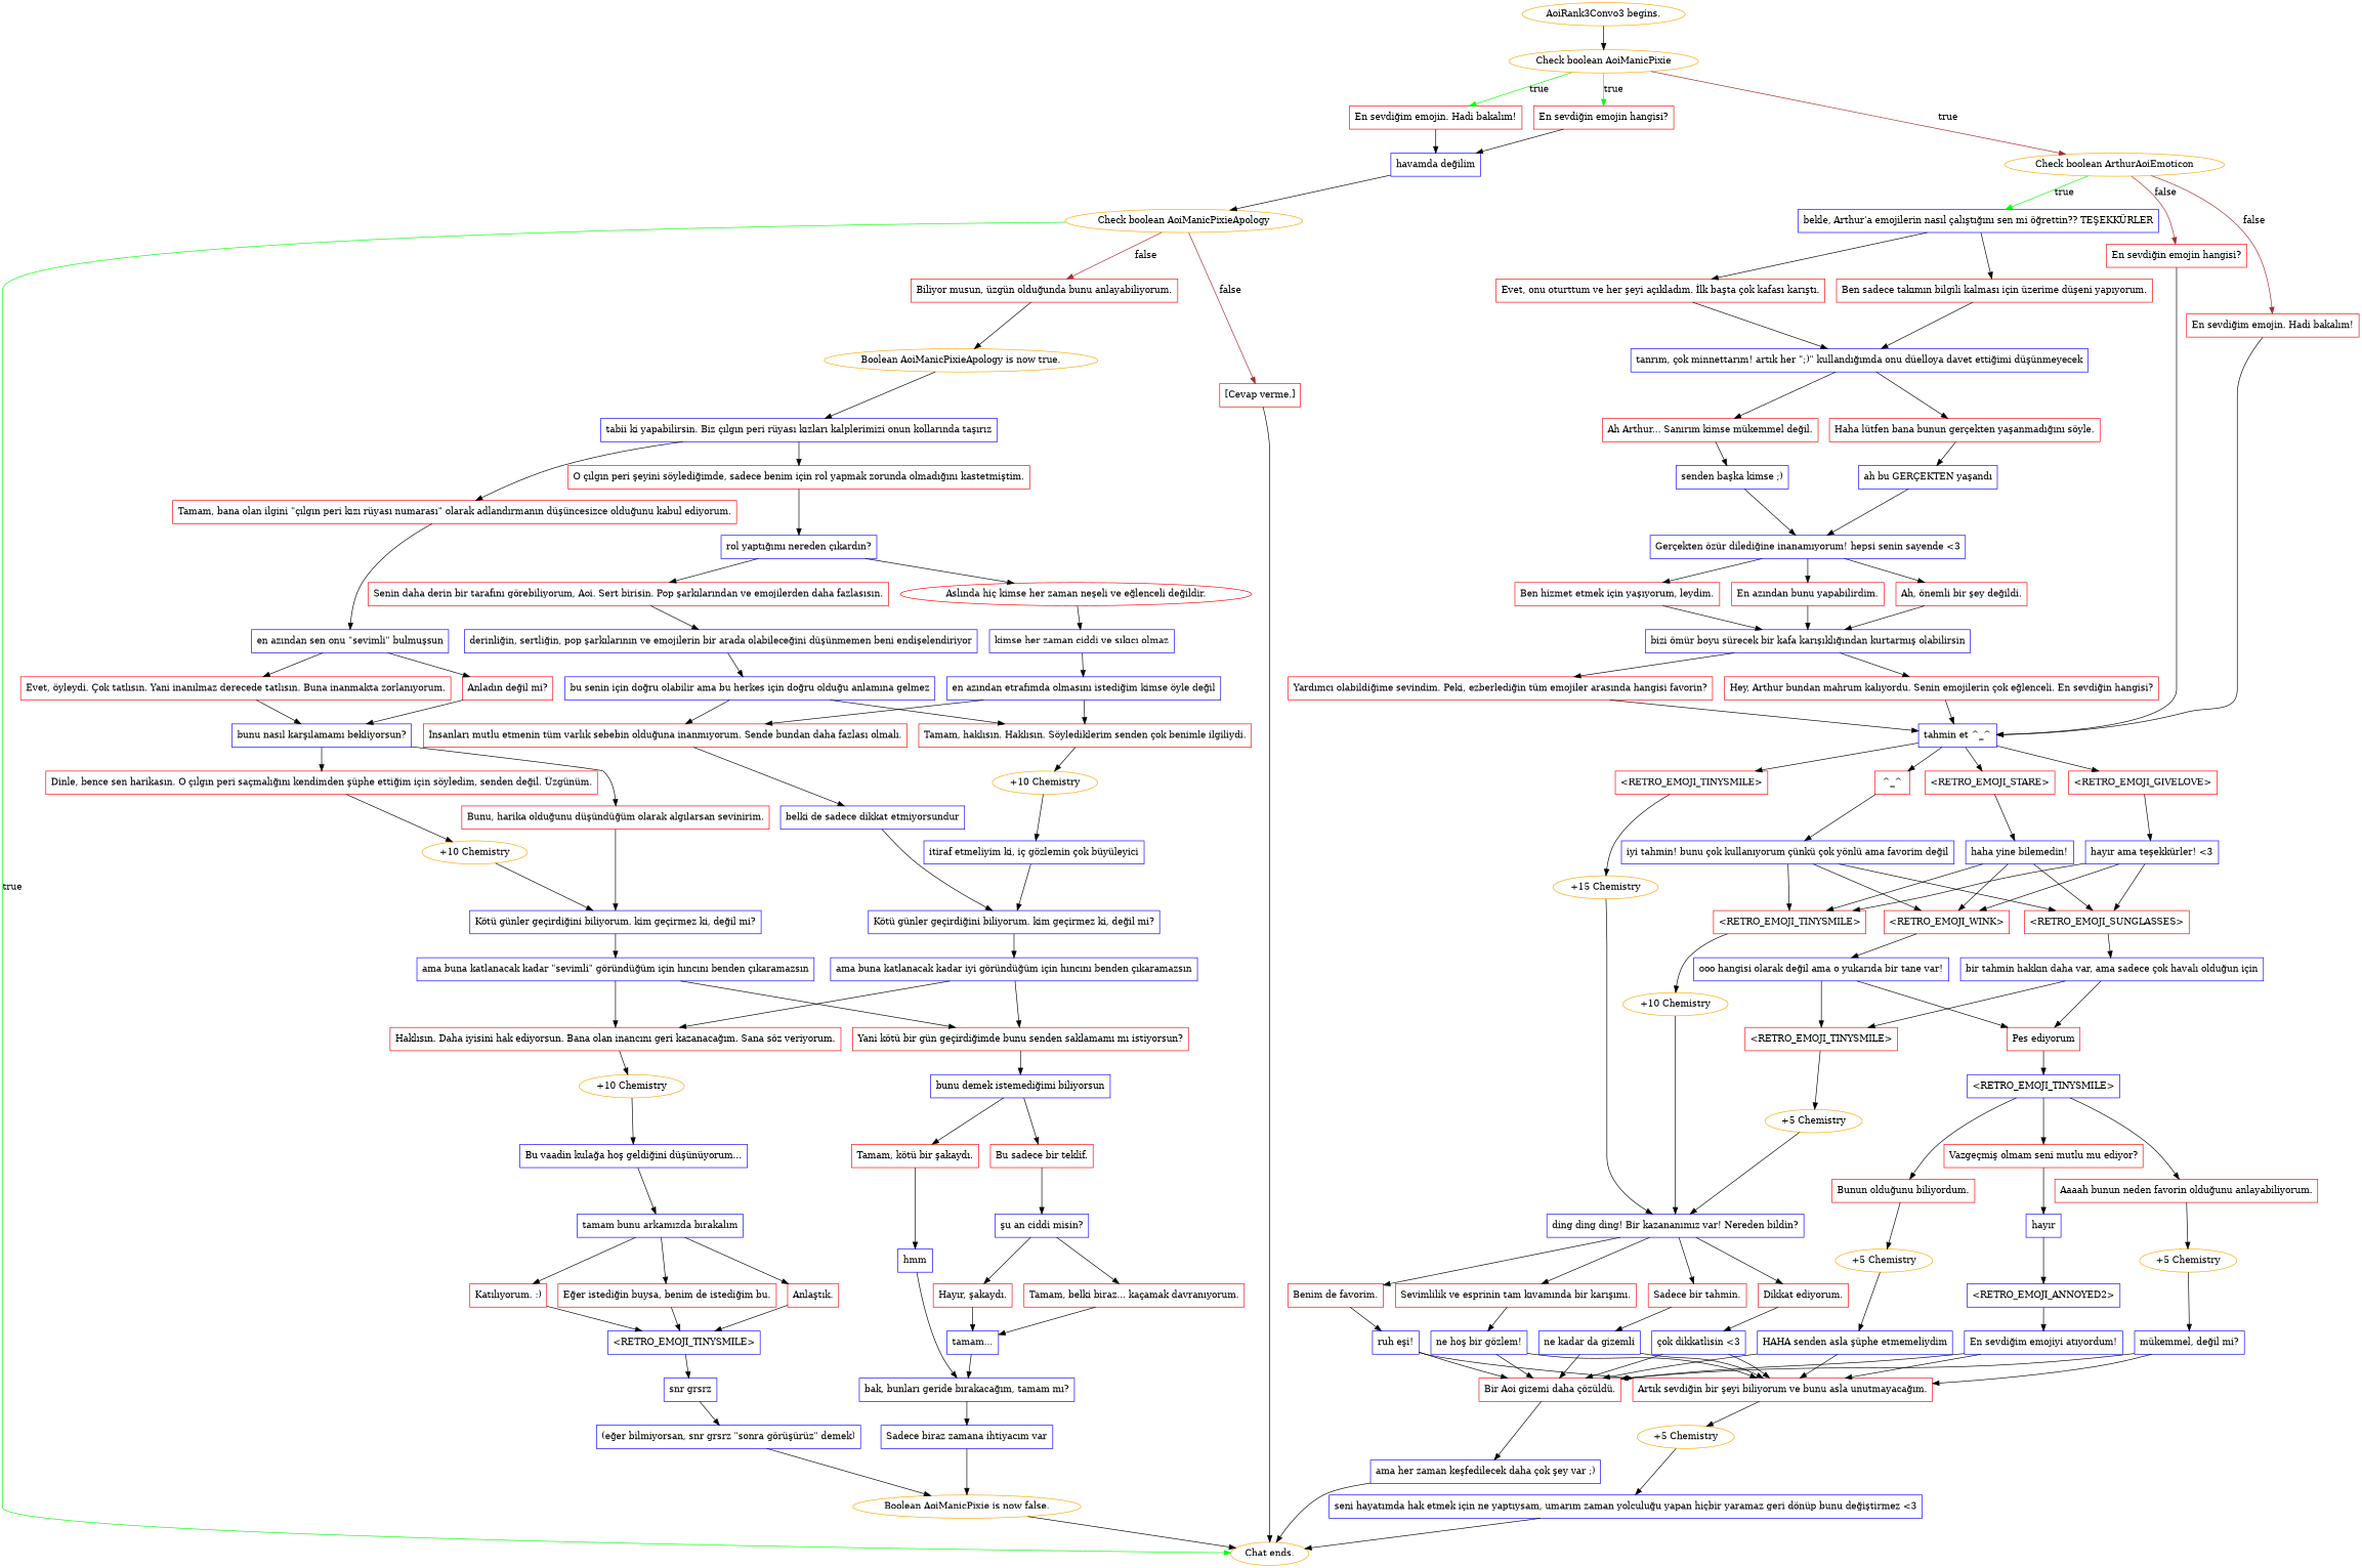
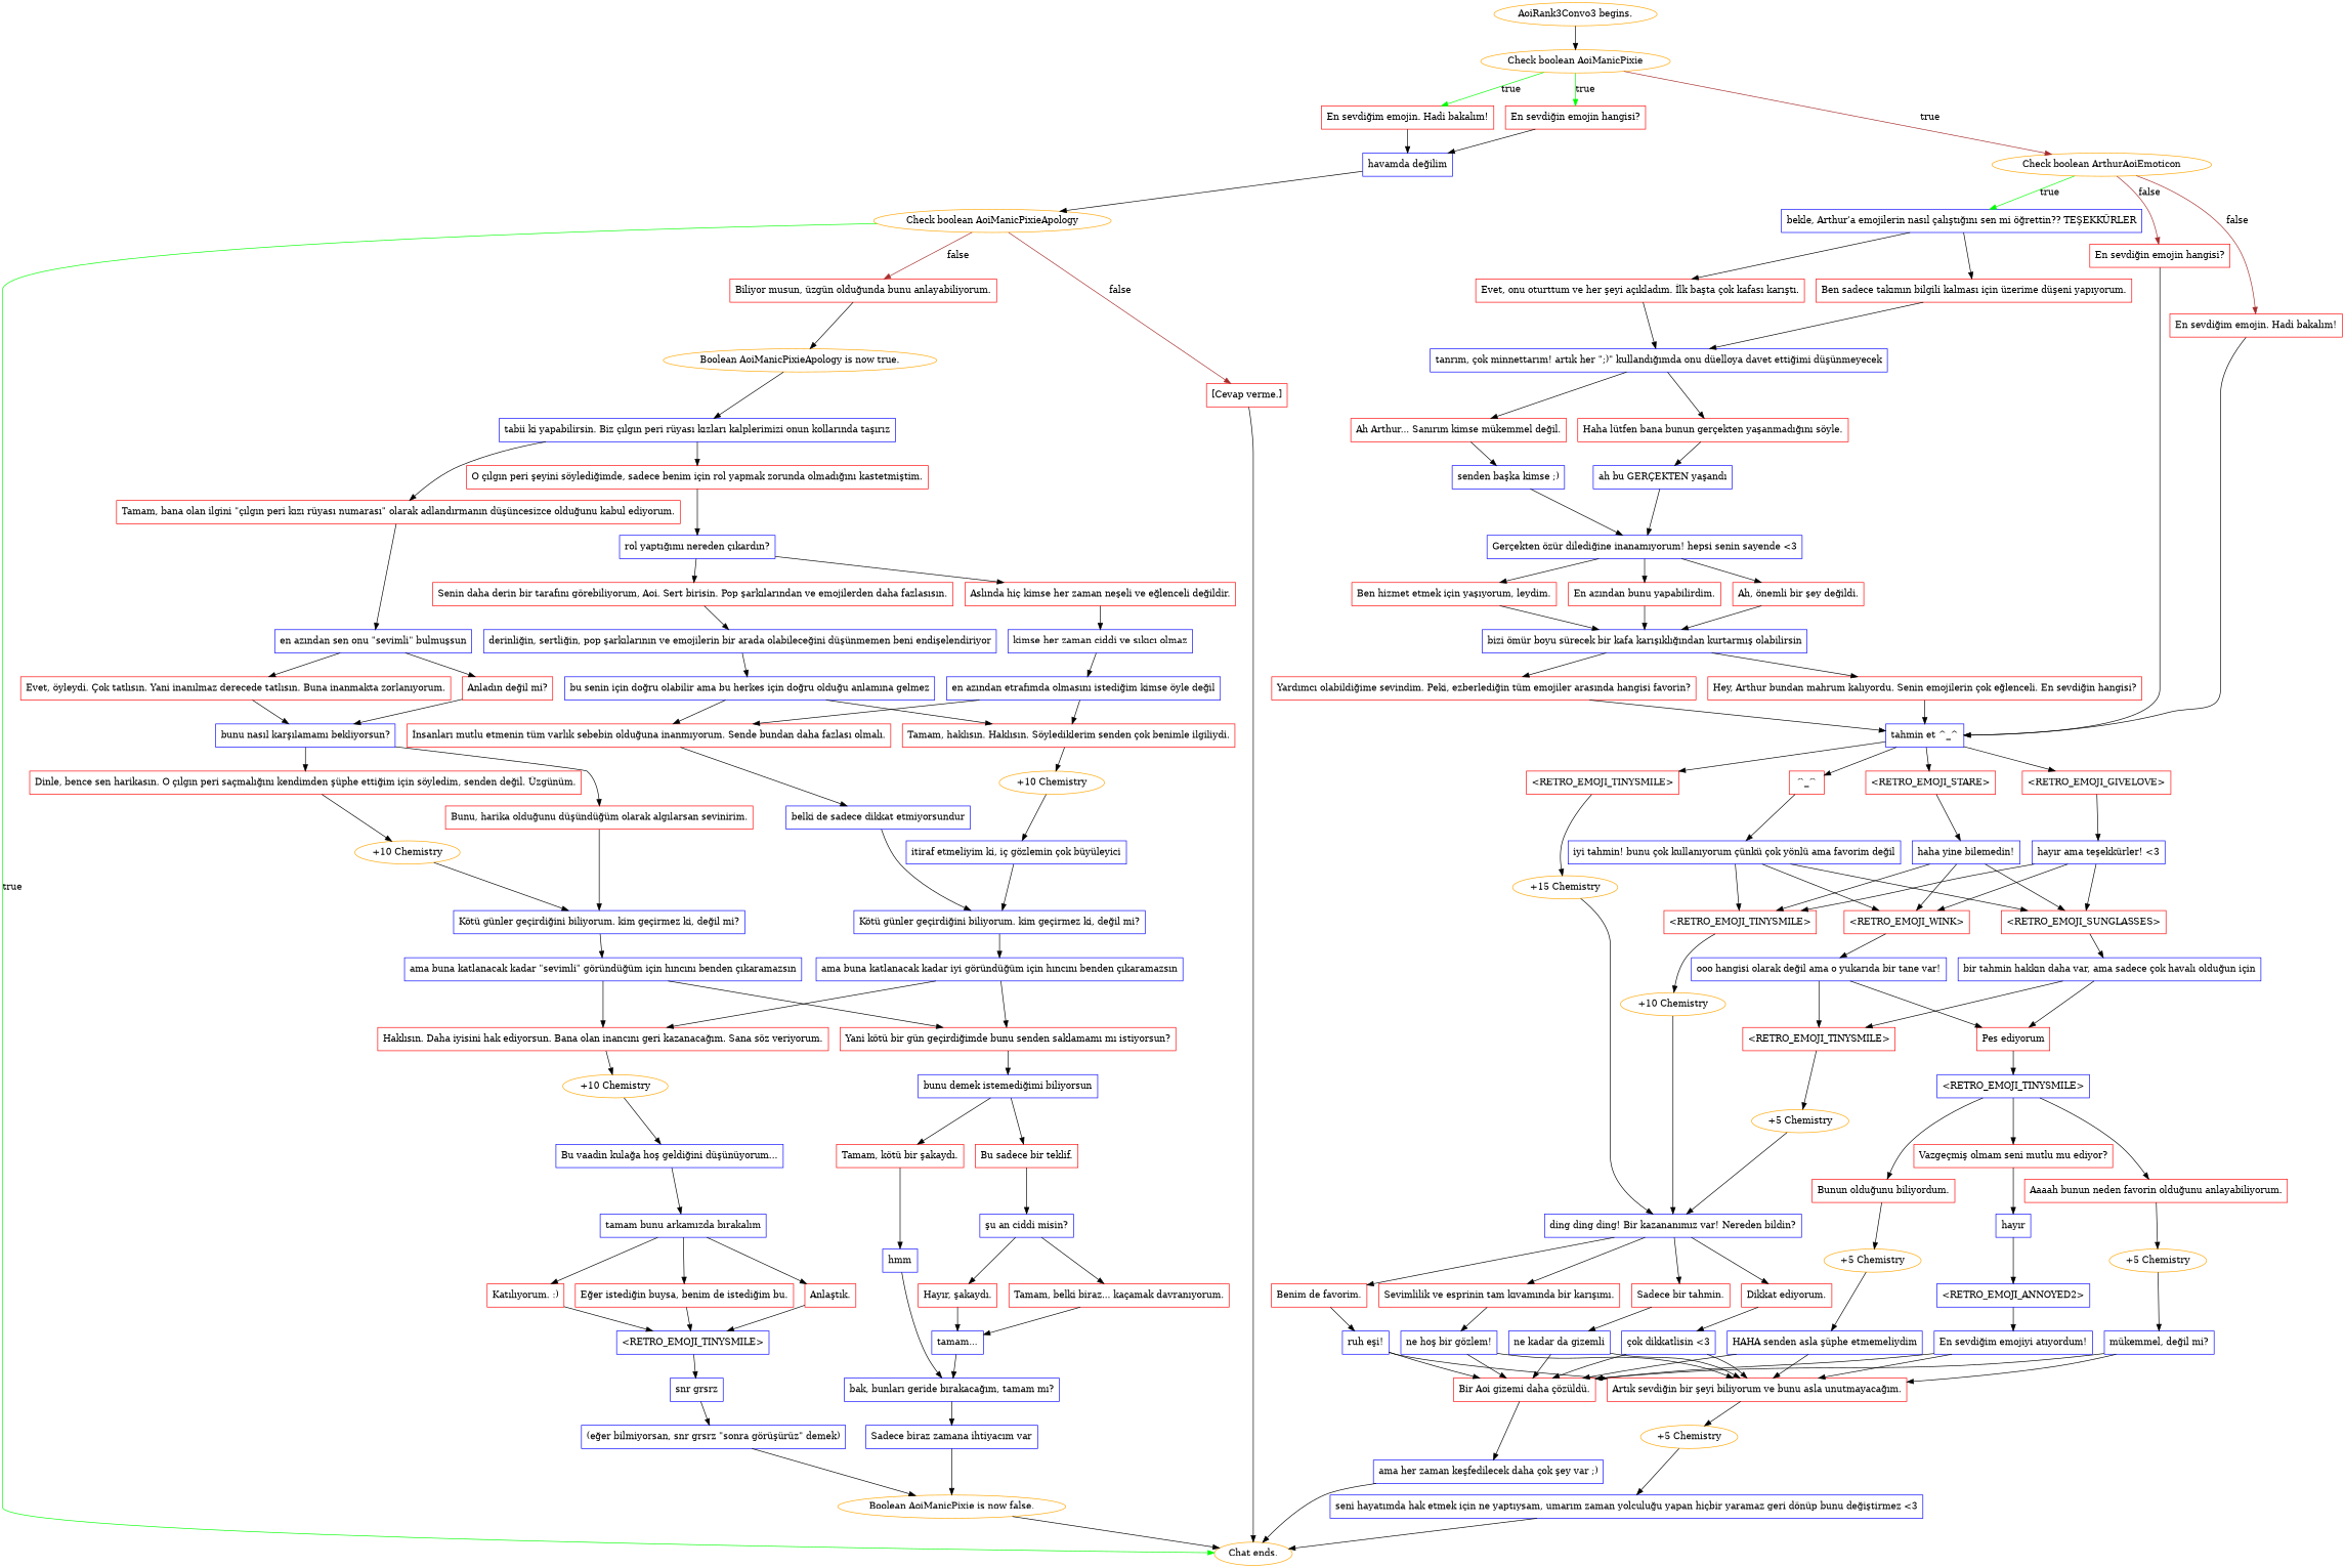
  digraph {
    node [color=red shape=box]
    "AoiRank3Convo3 begins." [color=orange shape=""]
    n2 [color=orange label="Check boolean AoiManicPixie" shape=""]
    n3 [label="En sevdiğin emojin hangisi?"]
    n4 [label="En sevdiğim emojin. Hadi bakalım!"]
    n5 [color=orange label="Check boolean ArthurAoiEmoticon" shape=""]
    n6 [color=blue label="havamda değilim"]
    n7 [color=blue label="bekle, Arthur'a emojilerin nasıl çalıştığını sen mi öğrettin?? TEŞEKKÜRLER"]
    n8 [label="En sevdiğin emojin hangisi?"]
    n9 [label="En sevdiğim emojin. Hadi bakalım!"]
    n10 [color=orange label="Check boolean AoiManicPixieApology" shape=""]
    n11 [label="Evet, onu oturttum ve her şeyi açıkladım. İlk başta çok kafası karıştı."]
    n12 [label="Ben sadece takımın bilgili kalması için üzerime düşeni yapıyorum."]
    n13 [color=blue label="tahmin et ^_^"]
    "Chat ends." [color=orange shape=""]
    n15 [label="Biliyor musun, üzgün olduğunda bunu anlayabiliyorum."]
    n16 [label="[Cevap verme.]"]
    n17 [color=blue label="tanrım, çok minnettarım! artık her \";)\" kullandığımda onu düelloya davet ettiğimi düşünmeyecek"]
    n18 [label="<RETRO_EMOJI_GIVELOVE>"]
    n19 [label="^_^"]
    n20 [label="<RETRO_EMOJI_STARE>"]
    n21 [label="<RETRO_EMOJI_TINYSMILE>"]
    n22 [color=orange label="Boolean AoiManicPixieApology is now true." shape=""]
    n23 [label="Haha lütfen bana bunun gerçekten yaşanmadığını söyle."]
    n24 [label="Ah Arthur... Sanırım kimse mükemmel değil."]
    n25 [color=blue label="hayır ama teşekkürler! <3"]
    n26 [color=blue label="iyi tahmin! bunu çok kullanıyorum çünkü çok yönlü ama favorim değil"]
    n27 [color=blue label="haha yine bilemedin!"]
    n28 [color=orange label="+15 Chemistry" shape=""]
    n29 [color=blue label="tabii ki yapabilirsin. Biz çılgın peri rüyası kızları kalplerimizi onun kollarında taşırız"]
    n30 [color=blue label="ah bu GERÇEKTEN yaşandı"]
    n31 [color=blue label="senden başka kimse ;)"]
    n32 [label="<RETRO_EMOJI_WINK>"]
    n33 [label="<RETRO_EMOJI_SUNGLASSES>"]
    n34 [label="<RETRO_EMOJI_TINYSMILE>"]
    n35 [color=blue label="ding ding ding! Bir kazananımız var! Nereden bildin?"]
    n36 [label="Tamam, bana olan ilgini \"çılgın peri kızı rüyası numarası\" olarak adlandırmanın düşüncesizce olduğunu kabul ediyorum."]
    n37 [label="O çılgın peri şeyini söylediğimde, sadece benim için rol yapmak zorunda olmadığını kastetmiştim."]
    n38 [color=blue label="Gerçekten özür dilediğine inanamıyorum! hepsi senin sayende <3"]
    n39 [color=blue label="ooo hangisi olarak değil ama o yukarıda bir tane var!"]
    n40 [color=blue label="bir tahmin hakkın daha var, ama sadece çok havalı olduğun için"]
    n41 [color=orange label="+10 Chemistry" shape=""]
    n42 [label="Benim de favorim."]
    n43 [label="Sevimlilik ve esprinin tam kıvamında bir karışımı."]
    n44 [label="Sadece bir tahmin."]
    n45 [label="Dikkat ediyorum."]
    n46 [color=blue label="en azından sen onu \"sevimli\" bulmuşsun"]
    n47 [color=blue label="rol yaptığımı nereden çıkardın?"]
    n48 [label="Ah, önemli bir şey değildi."]
    n49 [label="Ben hizmet etmek için yaşıyorum, leydim."]
    n50 [label="En azından bunu yapabilirdim."]
    n51 [label="Pes ediyorum"]
    n52 [label="<RETRO_EMOJI_TINYSMILE>"]
    n53 [color=blue label="ruh eşi!"]
    n54 [color=blue label="ne hoş bir gözlem!"]
    n55 [color=blue label="ne kadar da gizemli"]
    n56 [color=blue label="çok dikkatlisin <3"]
    n57 [label="Evet, öyleydi. Çok tatlısın. Yani inanılmaz derecede tatlısın. Buna inanmakta zorlanıyorum."]
    n58 [label="Anladın değil mi?"]
-   n59 [label="Aslında hiç kimse her zaman neşeli ve eğlenceli değildir." shape=ellipse]
+   n59 [label="Aslında hiç kimse her zaman neşeli ve eğlenceli değildir."]
    n60 [label="Senin daha derin bir tarafını görebiliyorum, Aoi. Sert birisin. Pop şarkılarından ve emojilerden daha fazlasısın."]
    n61 [color=blue label="bizi ömür boyu sürecek bir kafa karışıklığından kurtarmış olabilirsin"]
    n62 [color=blue label="<RETRO_EMOJI_TINYSMILE>"]
    n63 [color=orange label="+5 Chemistry" shape=""]
    n64 [label="Artık sevdiğin bir şeyi biliyorum ve bunu asla unutmayacağım."]
    n65 [label="Bir Aoi gizemi daha çözüldü."]
    n66 [color=blue label="bunu nasıl karşılamamı bekliyorsun?"]
    n67 [color=blue label="kimse her zaman ciddi ve sıkıcı olmaz"]
    n68 [color=blue label="derinliğin, sertliğin, pop şarkılarının ve emojilerin bir arada olabileceğini düşünmemen beni endişelendiriyor"]
    n69 [label="Yardımcı olabildiğime sevindim. Peki, ezberlediğin tüm emojiler arasında hangisi favorin?"]
    n70 [label="Hey, Arthur bundan mahrum kalıyordu. Senin emojilerin çok eğlenceli. En sevdiğin hangisi?"]
    n71 [label="Aaaah bunun neden favorin olduğunu anlayabiliyorum."]
    n72 [label="Vazgeçmiş olmam seni mutlu mu ediyor?"]
    n73 [label="Bunun olduğunu biliyordum."]
    n74 [color=orange label="+5 Chemistry" shape=""]
    n75 [color=blue label="ama her zaman keşfedilecek daha çok şey var ;)"]
    n76 [label="Dinle, bence sen harikasın. O çılgın peri saçmalığını kendimden şüphe ettiğim için söyledim, senden değil. Üzgünüm."]
    n77 [label="Bunu, harika olduğunu düşündüğüm olarak algılarsan sevinirim."]
    n78 [color=blue label="en azından etrafımda olmasını istediğim kimse öyle değil"]
    n79 [color=blue label="bu senin için doğru olabilir ama bu herkes için doğru olduğu anlamına gelmez"]
    n80 [color=orange label="+5 Chemistry" shape=""]
    n81 [color=blue label="hayır"]
    n82 [color=orange label="+5 Chemistry" shape=""]
    n83 [color=blue label="seni hayatımda hak etmek için ne yaptıysam, umarım zaman yolculuğu yapan hiçbir yaramaz geri dönüp bunu değiştirmez <3"]
    n84 [color=orange label="+10 Chemistry" shape=""]
    n85 [color=blue label="Kötü günler geçirdiğini biliyorum. kim geçirmez ki, değil mi?"]
    n86 [label="İnsanları mutlu etmenin tüm varlık sebebin olduğuna inanmıyorum. Sende bundan daha fazlası olmalı."]
    n87 [label="Tamam, haklısın. Haklısın. Söylediklerim senden çok benimle ilgiliydi."]
    n88 [color=blue label="mükemmel, değil mi?"]
    n89 [color=blue label="<RETRO_EMOJI_ANNOYED2>"]
    n90 [color=blue label="HAHA senden asla şüphe etmemeliydim"]
    n91 [color=blue label="ama buna katlanacak kadar \"sevimli\" göründüğüm için hıncını benden çıkaramazsın"]
    n92 [color=blue label="belki de sadece dikkat etmiyorsundur"]
    n93 [color=orange label="+10 Chemistry" shape=""]
    n94 [color=blue label="En sevdiğim emojiyi atıyordum!"]
    n95 [label="Haklısın. Daha iyisini hak ediyorsun. Bana olan inancını geri kazanacağım. Sana söz veriyorum."]
    n96 [label="Yani kötü bir gün geçirdiğimde bunu senden saklamamı mı istiyorsun?"]
    n97 [color=blue label="Kötü günler geçirdiğini biliyorum. kim geçirmez ki, değil mi?"]
    n98 [color=blue label="itiraf etmeliyim ki, iç gözlemin çok büyüleyici"]
    n99 [color=orange label="+10 Chemistry" shape=""]
    n100 [color=blue label="bunu demek istemediğimi biliyorsun"]
    n101 [color=blue label="ama buna katlanacak kadar iyi göründüğüm için hıncını benden çıkaramazsın"]
    n102 [color=blue label="Bu vaadin kulağa hoş geldiğini düşünüyorum..."]
    n103 [label="Bu sadece bir teklif."]
    n104 [label="Tamam, kötü bir şakaydı."]
    n105 [color=blue label="tamam bunu arkamızda bırakalım"]
    n106 [color=blue label="şu an ciddi misin?"]
    n107 [color=blue label=hmm]
    n108 [label="Anlaştık."]
    n109 [label="Katılıyorum. :)"]
    n110 [label="Eğer istediğin buysa, benim de istediğim bu."]
    n111 [label="Tamam, belki biraz... kaçamak davranıyorum."]
    n112 [label="Hayır, şakaydı."]
    n113 [color=blue label="bak, bunları geride bırakacağım, tamam mı?"]
    n114 [color=blue label="<RETRO_EMOJI_TINYSMILE>"]
    n115 [color=blue label="tamam..."]
    n116 [color=blue label="Sadece biraz zamana ihtiyacım var"]
    n117 [color=blue label="snr grsrz"]
    n118 [color=orange label="Boolean AoiManicPixie is now false." shape=""]
    n119 [color=blue label="(eğer bilmiyorsan, snr grsrz \"sonra görüşürüz\" demek)"]
    "AoiRank3Convo3 begins." -> n2
    n2 -> n3 [color=green label=true]
    n2 -> n4 [color=green label=true]
    n2 -> n5 [color=brown label=true]
    n3 -> n6
    n4 -> n6
    n5 -> n7 [color=green label=true]
    n5 -> n8 [color=brown label=false]
    n5 -> n9 [color=brown label=false]
    n6 -> n10
    n7 -> n11
    n7 -> n12
    n8 -> n13
    n9 -> n13
    n10 -> "Chat ends." [color=green label=true]
    n10 -> n15 [color=brown label=false]
    n10 -> n16 [color=brown label=false]
    n11 -> n17
    n12 -> n17
    n13 -> n18
    n13 -> n19
    n13 -> n20
    n13 -> n21
    n15 -> n22
    n16 -> "Chat ends."
    n17 -> n23
    n17 -> n24
    n18 -> n25
    n19 -> n26
    n20 -> n27
    n21 -> n28
    n22 -> n29
    n23 -> n30
    n24 -> n31
    n25 -> n32
    n25 -> n33
    n25 -> n34
    n26 -> n32
    n26 -> n33
    n26 -> n34
    n27 -> n32
    n27 -> n33
    n27 -> n34
    n28 -> n35
    n29 -> n36
    n29 -> n37
    n30 -> n38
    n31 -> n38
    n32 -> n39
    n33 -> n40
    n34 -> n41
    n35 -> n42
    n35 -> n43
    n35 -> n44
    n35 -> n45
    n36 -> n46
    n37 -> n47
    n38 -> n48
    n38 -> n49
    n38 -> n50
    n39 -> n51
    n39 -> n52
    n40 -> n51
    n40 -> n52
    n41 -> n35
    n42 -> n53
    n43 -> n54
    n44 -> n55
    n45 -> n56
    n46 -> n57
    n46 -> n58
    n47 -> n59
    n47 -> n60
    n48 -> n61
    n49 -> n61
    n50 -> n61
    n51 -> n62
    n52 -> n63
    n53 -> n64
    n53 -> n65
    n54 -> n64
    n54 -> n65
    n55 -> n64
    n55 -> n65
    n56 -> n64
    n56 -> n65
    n57 -> n66
    n58 -> n66
    n59 -> n67
    n60 -> n68
    n61 -> n69
    n61 -> n70
    n62 -> n71
    n62 -> n72
    n62 -> n73
    n63 -> n35
    n64 -> n74
    n65 -> n75
    n66 -> n76
    n66 -> n77
    n67 -> n78
    n68 -> n79
    n69 -> n13
    n70 -> n13
    n71 -> n80
    n72 -> n81
    n73 -> n82
    n74 -> n83
    n75 -> "Chat ends."
    n76 -> n84
    n77 -> n85
    n78 -> n86
    n78 -> n87
    n79 -> n86
    n79 -> n87
    n80 -> n88
    n81 -> n89
    n82 -> n90
    n83 -> "Chat ends."
    n84 -> n85
    n85 -> n91
    n86 -> n92
    n87 -> n93
    n88 -> n64
    n88 -> n65
    n89 -> n94
    n90 -> n64
    n90 -> n65
    n91 -> n95
    n91 -> n96
    n92 -> n97
    n93 -> n98
    n94 -> n64
    n94 -> n65
    n95 -> n99
    n96 -> n100
    n97 -> n101
    n98 -> n97
    n99 -> n102
    n100 -> n103
    n100 -> n104
    n101 -> n95
    n101 -> n96
    n102 -> n105
    n103 -> n106
    n104 -> n107
    n105 -> n108
    n105 -> n109
    n105 -> n110
    n106 -> n111
    n106 -> n112
    n107 -> n113
    n108 -> n114
    n109 -> n114
    n110 -> n114
    n111 -> n115
    n112 -> n115
    n113 -> n116
    n114 -> n117
    n115 -> n113
    n116 -> n118
    n117 -> n119
    n118 -> "Chat ends."
    n119 -> n118
  }
